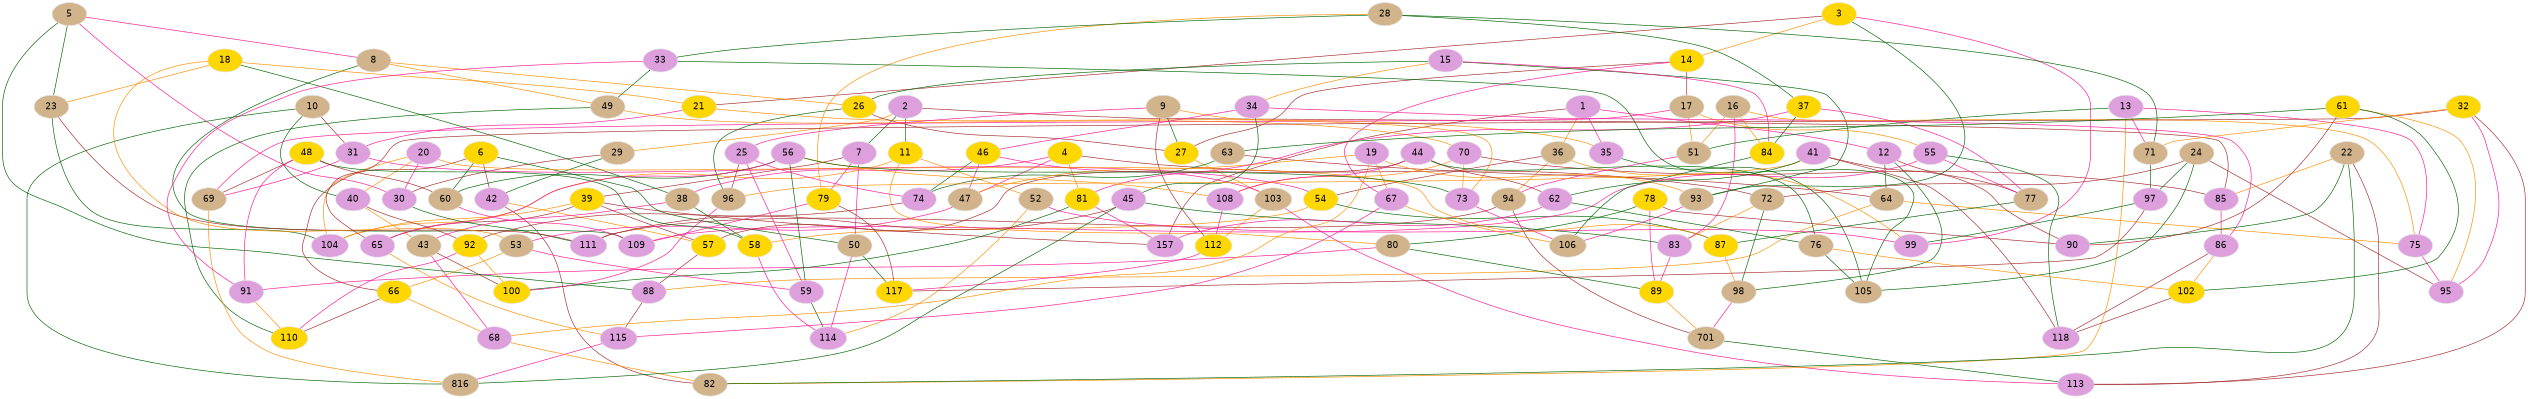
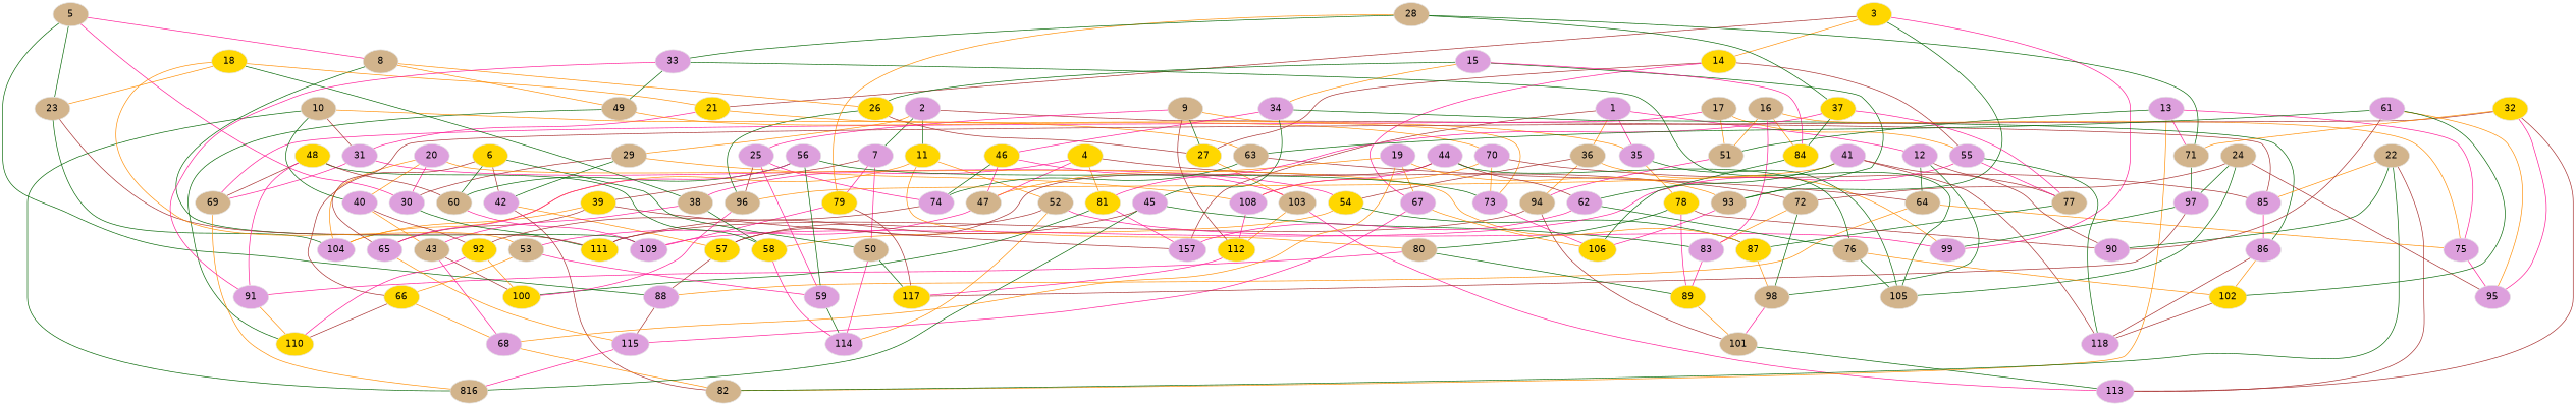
  graph {
    fontname="DejaVu Sans"
    node [color=gray90 fillcolor=plum fontname="DejaVu Sans" style=filled]
    edge [color=darkorange fontname="DejaVu Sans"]
    1
    12
    35
    36 [fillcolor=tan]
    n5 [label=157]
    64 [fillcolor=tan]
    77 [fillcolor=tan]
    98 [fillcolor=tan]
    105 [fillcolor=tan]
    78 [fillcolor=gold]
    99
    54 [fillcolor=gold]
    94 [fillcolor=tan]
    2
    7
    11 [fillcolor=gold]
    29 [fillcolor=tan]
    85
    50 [fillcolor=tan]
    39 [fillcolor=gold]
    79 [fillcolor=gold]
    52 [fillcolor=tan]
    80 [fillcolor=tan]
    104
    30
    42
    108
    86
    3 [fillcolor=gold]
    14 [fillcolor=gold]
    21 [fillcolor=gold]
    93 [fillcolor=tan]
    27 [fillcolor=gold]
    17 [fillcolor=tan]
    67
    31
-   106 [fillcolor=tan]
+   106 [fillcolor=gold]
    4 [fillcolor=gold]
    38 [fillcolor=tan]
    47 [fillcolor=tan]
    72 [fillcolor=tan]
    81 [fillcolor=gold]
    43 [fillcolor=tan]
    58 [fillcolor=gold]
    53 [fillcolor=tan]
    83
    100 [fillcolor=gold]
    5 [fillcolor=tan]
    8 [fillcolor=tan]
    23 [fillcolor=tan]
    88
    26 [fillcolor=gold]
    49 [fillcolor=tan]
    109
-   111
+   111 [fillcolor=gold]
    115
    6 [fillcolor=gold]
    60 [fillcolor=tan]
    66 [fillcolor=gold]
    82 [fillcolor=tan]
    57 [fillcolor=gold]
    114
    117 [fillcolor=gold]
    68
    110 [fillcolor=gold]
    65
    96 [fillcolor=tan]
    70
    9 [fillcolor=tan]
    25
    73
    112 [fillcolor=gold]
    59
    74
    103 [fillcolor=tan]
    10 [fillcolor=tan]
    40
    63 [fillcolor=tan]
    n79 [fillcolor=tan label=816]
    69 [fillcolor=tan]
    92 [fillcolor=gold]
    91
    89 [fillcolor=gold]
    75
    87 [fillcolor=gold]
-   101 [fillcolor=tan label=701]
+   101 [fillcolor=tan]
    51 [fillcolor=tan]
    13
    71 [fillcolor=tan]
    97
    95
    55
    15
    34
    84 [fillcolor=gold]
    45
    46 [fillcolor=gold]
    16 [fillcolor=tan]
    118
    18 [fillcolor=gold]
    19
    20
    22 [fillcolor=tan]
    90
    113
    24 [fillcolor=tan]
    28 [fillcolor=tan]
    33
    37 [fillcolor=gold]
    32 [fillcolor=gold]
    102 [fillcolor=gold]
    41
    62
    76 [fillcolor=tan]
    44
    48 [fillcolor=gold]
    56
-   61 [fillcolor=gold]
+   61
    1 -- 12 [color=deeppink]
    1 -- 35 [color=deeppink]
    1 -- 36
    1 -- n5 [color=brown]
    12 -- 64 [color=darkgreen]
    12 -- 77 [color=brown]
    12 -- 98 [color=darkgreen]
    35 -- 105 [color=darkgreen]
+   35 -- 78
    36 -- 99
    36 -- 54 [color=brown]
    36 -- 94
    64 -- 88
    64 -- 75
    77 -- 87 [color=darkgreen]
    98 -- 101 [color=deeppink]
    78 -- 80 [color=darkgreen]
    78 -- 89 [color=deeppink]
    78 -- 90 [color=brown]
    54 -- 58
    54 -- 87 [color=darkgreen]
    94 -- 111 [color=brown]
    94 -- 101 [color=brown]
    2 -- 7 [color=darkgreen]
    2 -- 11 [color=darkgreen]
    2 -- 29
    2 -- 85 [color=brown]
    7 -- 50 [color=deeppink]
    7 -- 39 [color=brown]
    7 -- 79 [color=deeppink]
    11 -- 52
    11 -- 80
    11 -- 104
    29 -- 30 [color=brown]
    29 -- 42 [color=darkgreen]
-   56 -- 108
+   29 -- 108
    85 -- 86 [color=deeppink]
    50 -- 114 [color=deeppink]
    50 -- 117 [color=darkgreen]
    39 -- n5 [color=brown]
    39 -- 104
    39 -- 65 [color=brown]
    79 -- 109 [color=deeppink]
    79 -- 117 [color=brown]
    52 -- 99 [color=deeppink]
-   39 -- 57 [color=brown]
+   52 -- 57 [color=brown]
    52 -- 114
    80 -- 91 [color=deeppink]
    80 -- 89 [color=darkgreen]
    30 -- 111 [color=darkgreen]
    42 -- 82 [color=brown]
    42 -- 57
    108 -- 112 [color=deeppink]
    86 -- 118 [color=brown]
    86 -- 102
    3 -- 99 [color=deeppink]
    3 -- 14
    3 -- 21 [color=brown]
    3 -- 93 [color=darkgreen]
    14 -- 27 [color=brown]
-   14 -- 17 [color=brown]
+   14 -- 55 [color=brown]
    14 -- 67 [color=deeppink]
    21 -- 35
    21 -- 31 [color=deeppink]
    93 -- 106 [color=deeppink]
    27 -- 103
    17 -- 69 [color=deeppink]
    17 -- 51
    17 -- 55
    67 -- 106
    67 -- 115 [color=deeppink]
    31 -- 54 [color=deeppink]
    31 -- 69 [color=deeppink]
    4 -- 38 [color=deeppink]
    4 -- 47 [color=deeppink]
    4 -- 72 [color=brown]
    4 -- 81
    38 -- 43 [color=deeppink]
    38 -- 58 [color=darkgreen]
    47 -- 53 [color=deeppink]
    72 -- 98 [color=darkgreen]
    72 -- 83
    81 -- n5 [color=deeppink]
    81 -- 100 [color=darkgreen]
    43 -- 100 [color=brown]
    43 -- 68 [color=deeppink]
    58 -- 114 [color=deeppink]
    53 -- 66
    53 -- 59 [color=deeppink]
    83 -- 89 [color=deeppink]
    5 -- 30 [color=deeppink]
    5 -- 8 [color=deeppink]
    5 -- 23 [color=darkgreen]
    5 -- 88 [color=darkgreen]
    8 -- 26
    8 -- 49
    8 -- 109 [color=darkgreen]
    23 -- 104 [color=darkgreen]
    23 -- 111 [color=brown]
    88 -- 115 [color=brown]
    26 -- 27 [color=brown]
    26 -- 96 [color=darkgreen]
    49 -- 110 [color=darkgreen]
    49 -- 70
    115 -- n79 [color=deeppink]
    6 -- 50 [color=darkgreen]
    6 -- 42 [color=brown]
    6 -- 60 [color=darkgreen]
    6 -- 66 [color=brown]
    60 -- 109 [color=deeppink]
    66 -- 68
    66 -- 110 [color=brown]
    57 -- 88 [color=brown]
    68 -- 82
    65 -- 115
    96 -- 100 [color=deeppink]
    70 -- 85 [color=brown]
    70 -- 108
    70 -- 73
    9 -- 27 [color=darkgreen]
    9 -- 25 [color=deeppink]
    9 -- 73
    9 -- 112 [color=brown]
    25 -- 96 [color=brown]
    25 -- 59 [color=deeppink]
    25 -- 74 [color=deeppink]
    73 -- 106 [color=deeppink]
    112 -- 117 [color=deeppink]
    59 -- 114 [color=darkgreen]
    74 -- 92 [color=brown]
    103 -- 112
    103 -- 113 [color=deeppink]
    10 -- 31 [color=brown]
    10 -- 40 [color=darkgreen]
+   10 -- 63
    10 -- n79 [color=darkgreen]
    40 -- 43
    40 -- 92 [color=brown]
    63 -- 64 [color=brown]
    63 -- 74 [color=darkgreen]
    69 -- n79
    92 -- 100
    92 -- 110 [color=deeppink]
    91 -- 110
    89 -- 101
    75 -- 95 [color=deeppink]
    87 -- 98
    101 -- 113 [color=darkgreen]
    51 -- 94 [color=deeppink]
    13 -- 82
    13 -- 75 [color=deeppink]
    13 -- 51 [color=darkgreen]
    13 -- 71 [color=deeppink]
    71 -- 97 [color=darkgreen]
    97 -- 99 [color=darkgreen]
    97 -- 117 [color=brown]
    55 -- 77 [color=deeppink]
    55 -- 109 [color=deeppink]
    55 -- 118 [color=darkgreen]
    15 -- 93 [color=darkgreen]
    15 -- 26 [color=darkgreen]
    15 -- 34
    15 -- 84 [color=deeppink]
-   34 -- 86 [color=deeppink]
+   34 -- 86 [color=darkgreen]
    34 -- 45 [color=darkgreen]
    34 -- 46 [color=deeppink]
    84 -- 106 [color=darkgreen]
    45 -- 83 [color=darkgreen]
    45 -- 111 [color=brown]
    45 -- n79 [color=darkgreen]
    46 -- 47 [color=deeppink]
    46 -- 74 [color=darkgreen]
    46 -- 103 [color=deeppink]
    16 -- 83 [color=deeppink]
    16 -- 75
    16 -- 51
    16 -- 84
    18 -- 21
    18 -- 38 [color=darkgreen]
    18 -- 53
    18 -- 23
    19 -- 93
    19 -- 67
    19 -- 47
    19 -- 68
    20 -- 104
    20 -- 30 [color=deeppink]
    20 -- 40
    20 -- 87
    22 -- 85
    22 -- 82 [color=darkgreen]
    22 -- 90 [color=darkgreen]
    22 -- 113 [color=brown]
    24 -- 105 [color=darkgreen]
    24 -- 72 [color=brown]
    24 -- 97 [color=darkgreen]
    24 -- 95 [color=brown]
    28 -- 79
    28 -- 71 [color=darkgreen]
    28 -- 33 [color=darkgreen]
    28 -- 37 [color=darkgreen]
    33 -- 105 [color=darkgreen]
    33 -- 49 [color=darkgreen]
    33 -- 91 [color=deeppink]
    37 -- 77 [color=deeppink]
    37 -- 81 [color=deeppink]
    37 -- 84 [color=darkgreen]
    32 -- 65 [color=brown]
    32 -- 71
    32 -- 95 [color=deeppink]
    32 -- 113 [color=brown]
    102 -- 118 [color=brown]
    41 -- 96
    41 -- 118 [color=brown]
    41 -- 90 [color=brown]
    41 -- 62 [color=darkgreen]
    62 -- n5 [color=deeppink]
    62 -- 76 [color=darkgreen]
    76 -- 105 [color=darkgreen]
    76 -- 102
    44 -- 108 [color=deeppink]
    44 -- 57 [color=brown]
    44 -- 62 [color=brown]
    44 -- 76 [color=darkgreen]
    48 -- 58 [color=darkgreen]
    48 -- 60 [color=brown]
    48 -- 69 [color=brown]
    48 -- 91 [color=deeppink]
    56 -- 60 [color=darkgreen]
    56 -- 65 [color=deeppink]
    56 -- 73 [color=darkgreen]
    56 -- 59 [color=darkgreen]
    61 -- 63 [color=darkgreen]
    61 -- 95
    61 -- 90 [color=brown]
    61 -- 102 [color=darkgreen]
  }
